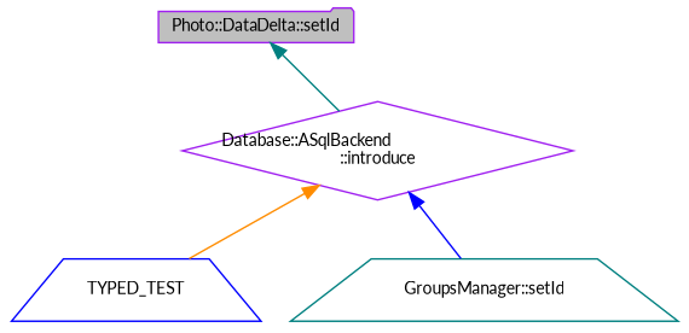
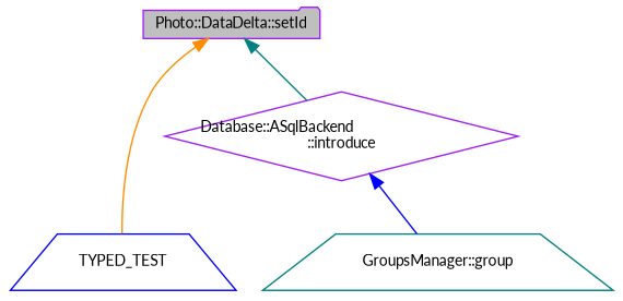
  digraph {
    fontname=Lato
    rankdir=TB
    node [color=purple fillcolor=white fontname=Lato fontsize=10 shape=trapezium style=filled]
    edge [dir=back fontname=Lato fontsize=10 labelfontname=Helvetica labelfontsize=10 style=solid]
    n1 [fillcolor=grey75 fontcolor=black height=0.2 label="Photo::DataDelta::setId" shape=folder width=0.4]
    n2 [height=0.2 label="Database::ASqlBackend\l::introduce" shape=diamond width=0.4]
    n3 [color=blue height=0.2 label=TYPED_TEST width=0.4]
-   n4 [color=teal height=0.2 label="GroupsManager::setId" width=0.4]
+   n4 [color=teal height=0.2 label="GroupsManager::group" width=0.4]
    n1 -> n2 [color=teal]
-   n2 -> n3 [color=darkorange]
+   n1 -> n3 [color=darkorange]
    n2 -> n4 [color=blue]
  }
